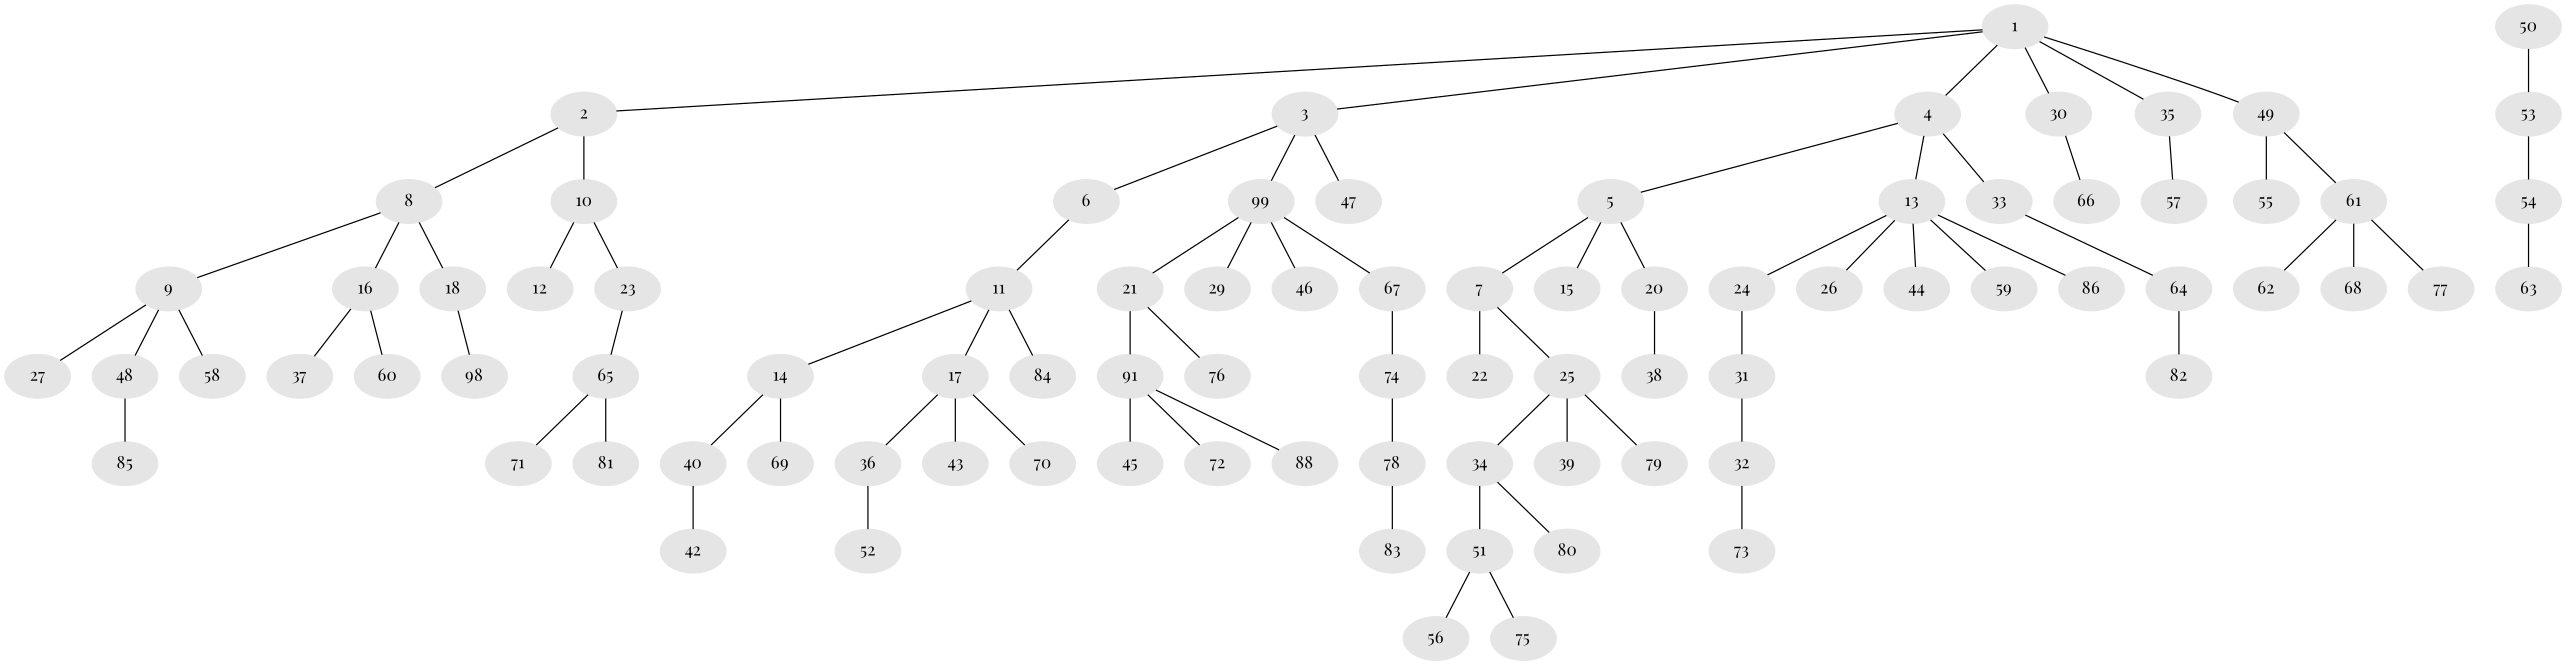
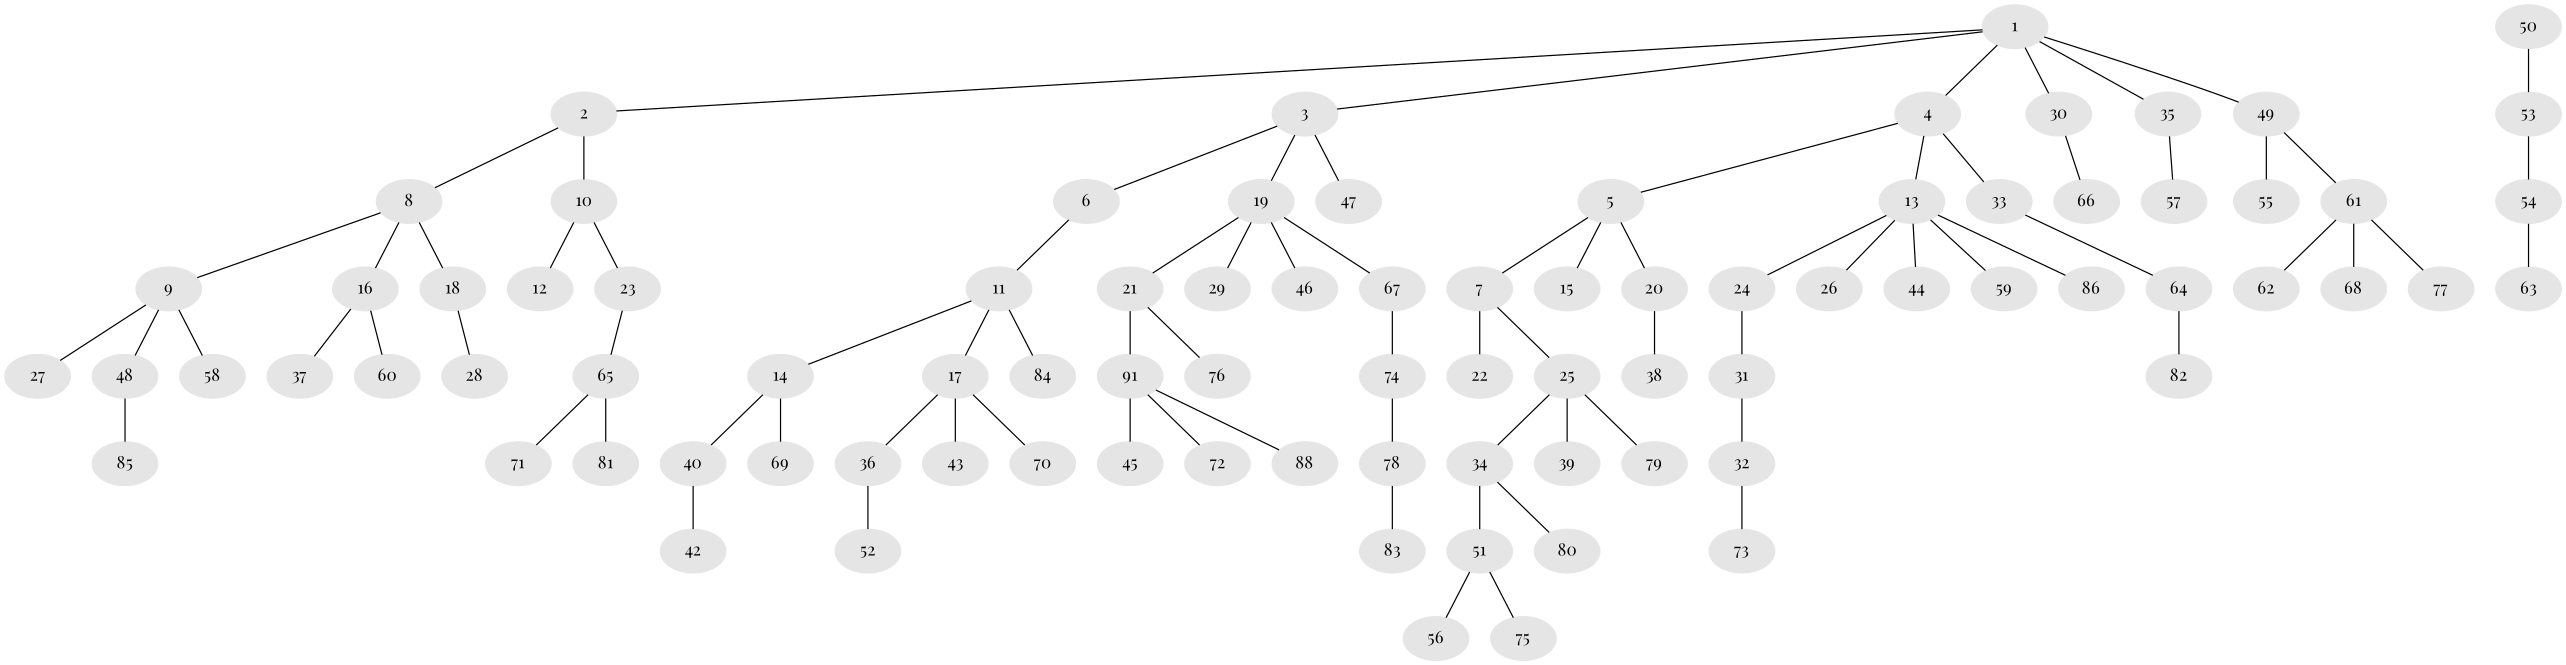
  graph {
    fontname="Playfair Display"
    node [color=gray90 fontname="Playfair Display" style=filled]
    edge [fontname="Playfair Display"]
    1
    2
    3
    4
    30
    35
    49
    8
    10
    6
-   19 [label=99]
+   19
    47
    5
    13
    33
    66
    57
    55
    61
    9
    16
    18
    12
    23
    11
    21
    29
    46
    67
    7
    15
    20
    24
    26
    44
    59
    86
    64
    22
    25
    38
    14
    17
    84
    34
    39
    79
    27
    48
    58
    37
    60
-   28 [label=98]
+   28
    85
    65
    40
    69
    36
    43
    70
    31
    42
    52
    n64 [label=91]
    76
    74
    50
    53
    45
    72
    n71 [label=88]
    71
    81
    32
    51
    80
    73
    82
    56
    75
    62
    68
    77
    54
    63
    78
    83
    1 -- 2
    1 -- 3
    1 -- 4
    1 -- 30
    1 -- 35
    1 -- 49
    2 -- 8
    2 -- 10
    3 -- 6
    3 -- 19
    3 -- 47
    4 -- 5
    4 -- 13
    4 -- 33
    30 -- 66
    35 -- 57
    49 -- 55
    49 -- 61
    8 -- 9
    8 -- 16
    8 -- 18
    10 -- 12
    10 -- 23
    6 -- 11
    19 -- 21
    19 -- 29
    19 -- 46
    19 -- 67
    5 -- 7
    5 -- 15
    5 -- 20
    13 -- 24
    13 -- 26
    13 -- 44
    13 -- 59
    13 -- 86
    33 -- 64
    61 -- 62
    61 -- 68
    61 -- 77
    9 -- 27
    9 -- 48
    9 -- 58
    16 -- 37
    16 -- 60
    18 -- 28
    23 -- 65
    11 -- 14
    11 -- 17
    11 -- 84
    21 -- n64
    21 -- 76
    67 -- 74
    7 -- 22
    7 -- 25
    20 -- 38
    24 -- 31
    64 -- 82
    25 -- 34
    25 -- 39
    25 -- 79
    14 -- 40
    14 -- 69
    17 -- 36
    17 -- 43
    17 -- 70
    34 -- 51
    34 -- 80
    48 -- 85
    65 -- 71
    65 -- 81
    40 -- 42
    36 -- 52
    31 -- 32
    n64 -- 45
    n64 -- 72
    n64 -- n71
    74 -- 78
    50 -- 53
    53 -- 54
    32 -- 73
    51 -- 56
    51 -- 75
    54 -- 63
    78 -- 83
  }
